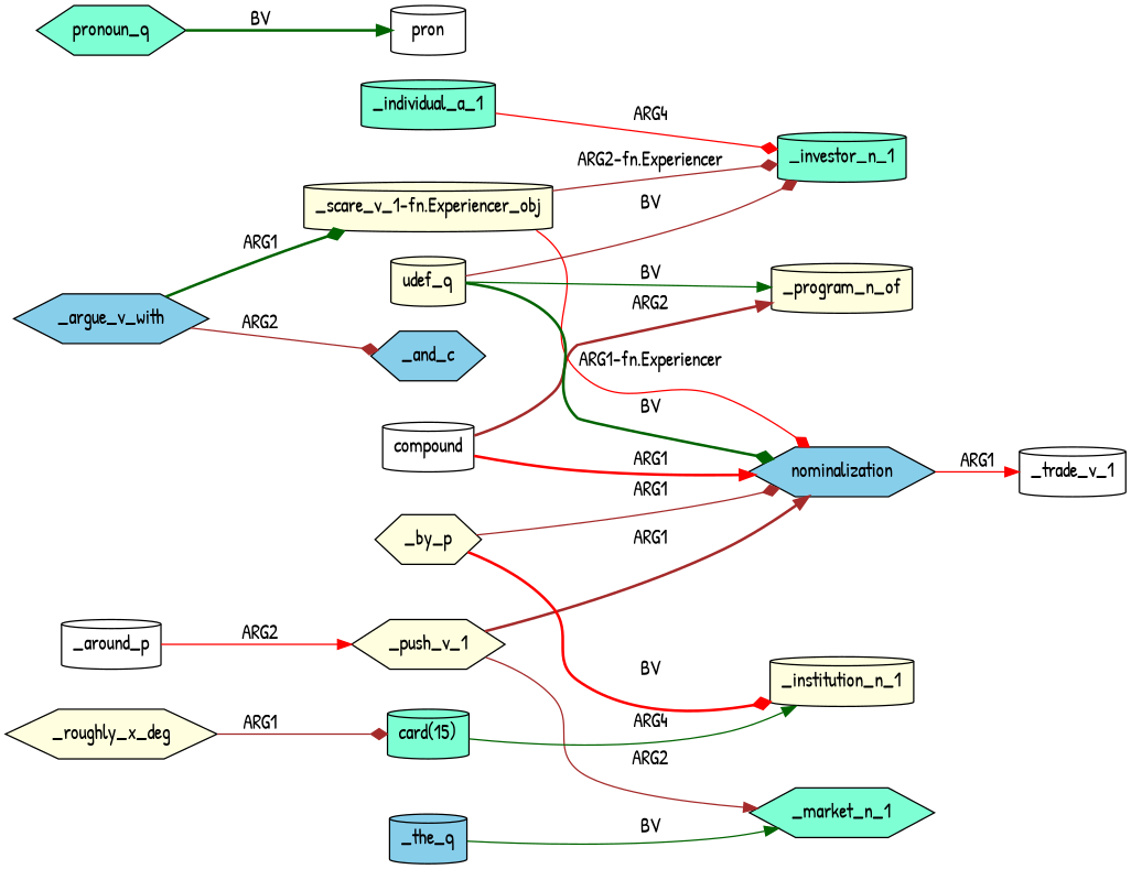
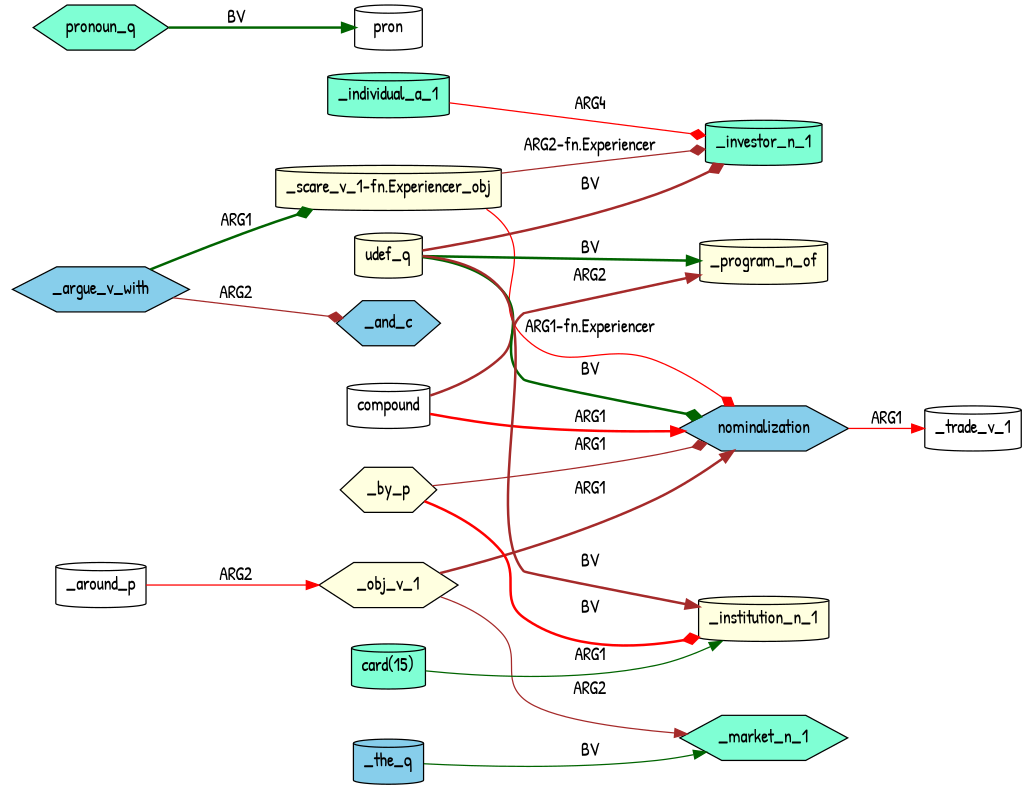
  digraph {
    fontname="Patrick Hand"
    rankdir=LR
    node [fillcolor=lightyellow fontname="Patrick Hand" shape=cylinder style=filled]
    edge [arrowhead=normal color=brown fontname="Patrick Hand" style=solid]
    compound [fillcolor=white]
    _program_n_of
    nominalization [fillcolor=skyblue shape=hexagon]
    _trade_v_1 [fillcolor=white]
    "_scare_v_1-fn.Experiencer_obj"
    _investor_n_1 [fillcolor=aquamarine]
-   _push_v_1 [shape=hexagon]
+   _push_v_1 [shape=hexagon label=_obj_v_1]
    _market_n_1 [fillcolor=aquamarine shape=hexagon]
    _around_p [fillcolor=white]
    udef_q
    _institution_n_1
    _argue_v_with [fillcolor=skyblue shape=hexagon]
    _and_c [fillcolor=skyblue shape=hexagon]
    pron [fillcolor=white]
-   _roughly_x_deg [shape=hexagon]
    "card(15)" [fillcolor=aquamarine]
    pronoun_q [fillcolor=aquamarine shape=hexagon]
    _by_p [shape=hexagon]
    _individual_a_1 [fillcolor=aquamarine]
    _the_q [fillcolor=skyblue]
    compound -> _program_n_of [label=ARG2 style=bold]
    compound -> nominalization [color=red label=ARG1 style=bold]
    nominalization -> _trade_v_1 [color=red label=ARG1]
    "_scare_v_1-fn.Experiencer_obj" -> nominalization [arrowhead=diamond color=red label="ARG1-fn.Experiencer"]
    "_scare_v_1-fn.Experiencer_obj" -> _investor_n_1 [arrowhead=diamond label="ARG2-fn.Experiencer"]
    _push_v_1 -> nominalization [label=ARG1 style=bold]
    _push_v_1 -> _market_n_1 [label=ARG2]
    _around_p -> _push_v_1 [color=red label=ARG2]
-   udef_q -> _program_n_of [color=darkgreen label=BV]
+   udef_q -> _program_n_of [color=darkgreen label=BV style=bold]
    udef_q -> nominalization [arrowhead=diamond color=darkgreen label=BV style=bold]
-   udef_q -> _investor_n_1 [arrowhead=diamond label=BV]
+   udef_q -> _investor_n_1 [arrowhead=diamond label=BV style=bold]
+   udef_q -> _institution_n_1 [label=BV style=bold]
    _argue_v_with -> "_scare_v_1-fn.Experiencer_obj" [arrowhead=diamond color=darkgreen label=ARG1 style=bold]
    _argue_v_with -> _and_c [arrowhead=diamond label=ARG2]
-   _roughly_x_deg -> "card(15)" [arrowhead=diamond label=ARG1]
-   "card(15)" -> _institution_n_1 [color=darkgreen label=ARG4]
+   "card(15)" -> _institution_n_1 [color=darkgreen label=ARG1]
    pronoun_q -> pron [color=darkgreen label=BV style=bold]
    _by_p -> nominalization [arrowhead=diamond label=ARG1]
    _by_p -> _institution_n_1 [arrowhead=diamond color=red label=BV style=bold]
    _individual_a_1 -> _investor_n_1 [arrowhead=diamond color=red label=ARG4]
    _the_q -> _market_n_1 [color=darkgreen label=BV]
  }
